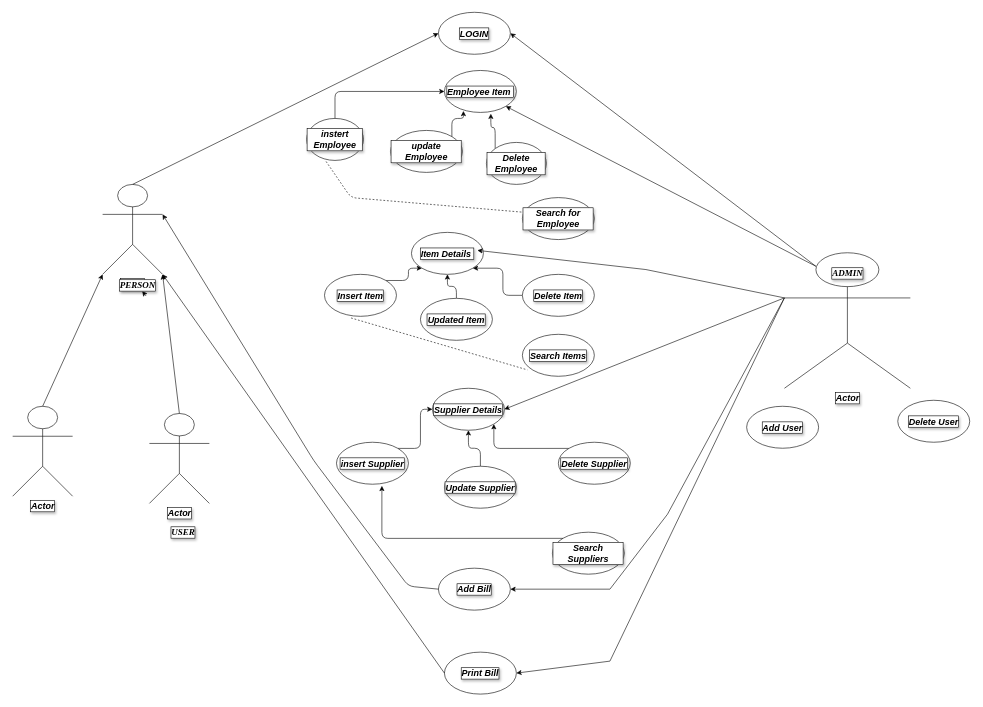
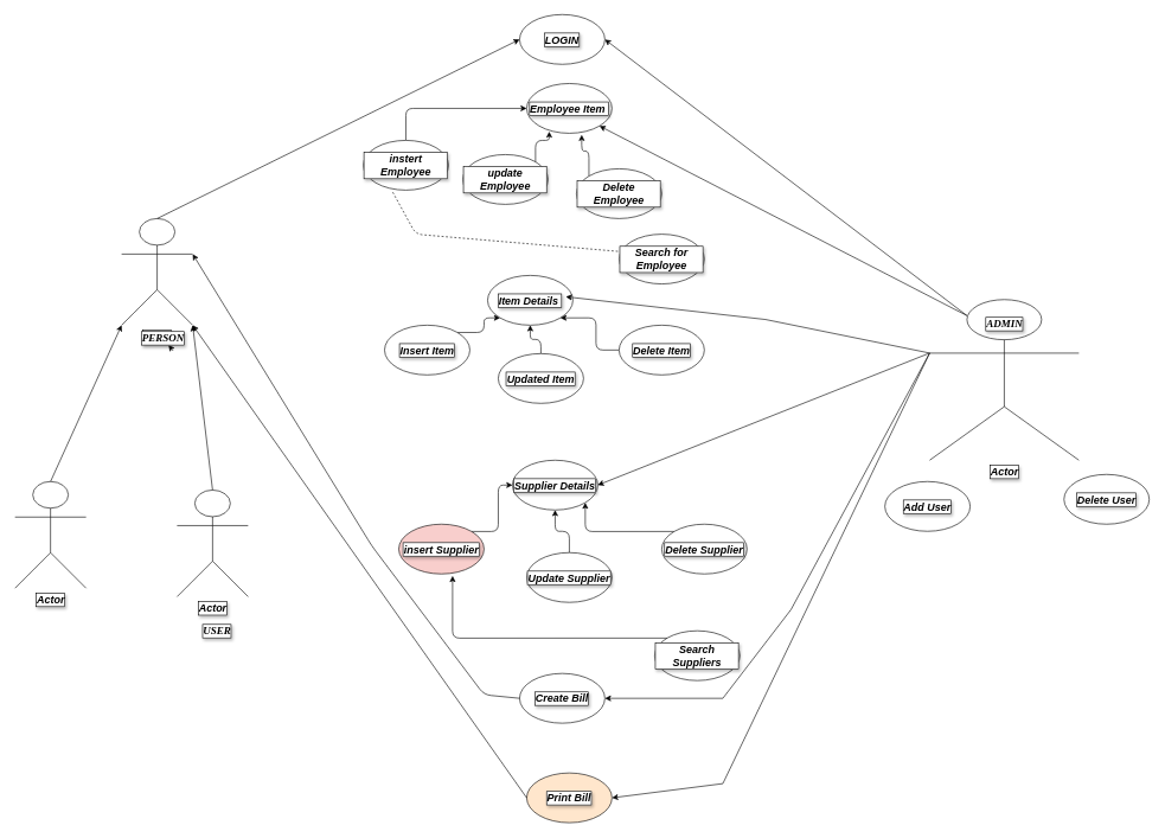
  <mxCell id="0" />
  <mxCell id="1" parent="0" />
  <mxCell id="2" value="&lt;span style=&quot;font-size: 15px;&quot;&gt;&lt;font style=&quot;font-size: 15px;&quot;&gt;LOGIN&lt;/font&gt;&lt;/span&gt;" style="ellipse;whiteSpace=wrap;html=1;rounded=0;fontStyle=3;fontSize=15;labelBackgroundColor=default;labelBorderColor=default;textShadow=1;" vertex="1" parent="1"><mxGeometry x="730" y="20" width="120" height="70" as="geometry" /></mxCell>
  <mxCell id="3" value="Employee Item&amp;nbsp;" style="ellipse;whiteSpace=wrap;html=1;rounded=0;fontStyle=3;fontSize=15;labelBackgroundColor=default;labelBorderColor=default;textShadow=1;" vertex="1" parent="1"><mxGeometry x="740" y="117" width="120" height="70" as="geometry" /></mxCell>
  <mxCell id="4" style="edgeStyle=orthogonalEdgeStyle;hachureGap=4;orthogonalLoop=1;jettySize=auto;html=1;exitX=0;exitY=0;exitDx=0;exitDy=0;fontFamily=Architects Daughter;fontSource=https%3A%2F%2Ffonts.googleapis.com%2Fcss%3Ffamily%3DArchitects%2BDaughter;entryX=0.645;entryY=1.031;entryDx=0;entryDy=0;entryPerimeter=0;fontStyle=3;fontSize=15;labelBackgroundColor=default;labelBorderColor=default;textShadow=1;" edge="1" parent="1" source="5" target="3"><mxGeometry relative="1" as="geometry"><mxPoint x="817.143" y="197" as="targetPoint" /></mxGeometry></mxCell>
- <mxCell id="5" value="Delete Employee" style="ellipse;whiteSpace=wrap;html=1;rounded=0;fontStyle=3;fontSize=15;labelBackgroundColor=default;labelBorderColor=default;textShadow=1;" vertex="1" parent="1"><mxGeometry x="810" y="237" width="100" height="70" as="geometry" /></mxCell>
+ <mxCell id="5" value="Delete Employee" style="ellipse;whiteSpace=wrap;html=1;rounded=0;fontStyle=3;fontSize=15;labelBackgroundColor=default;labelBorderColor=default;textShadow=1;" vertex="1" parent="1"><mxGeometry x="810" y="237" width="120" height="70" as="geometry" /></mxCell>
  <mxCell id="6" value="Search for Employee" style="ellipse;whiteSpace=wrap;html=1;rounded=0;fontStyle=3;fontSize=15;labelBackgroundColor=default;labelBorderColor=default;textShadow=1;" vertex="1" parent="1"><mxGeometry x="870" y="329" width="120" height="70" as="geometry" /></mxCell>
  <mxCell id="7" style="edgeStyle=orthogonalEdgeStyle;hachureGap=4;orthogonalLoop=1;jettySize=auto;html=1;exitX=0.5;exitY=0;exitDx=0;exitDy=0;entryX=0;entryY=0.5;entryDx=0;entryDy=0;fontFamily=Architects Daughter;fontSource=https%3A%2F%2Ffonts.googleapis.com%2Fcss%3Ffamily%3DArchitects%2BDaughter;fontStyle=3;fontSize=15;labelBackgroundColor=default;labelBorderColor=default;textShadow=1;" edge="1" parent="1" source="8" target="3"><mxGeometry relative="1" as="geometry" /></mxCell>
- <mxCell id="8" value="instert Employee" style="ellipse;whiteSpace=wrap;html=1;rounded=0;fontStyle=3;fontSize=15;labelBackgroundColor=default;labelBorderColor=default;textShadow=1;" vertex="1" parent="1"><mxGeometry x="510" y="197" width="95" height="70" as="geometry" /></mxCell>
+ <mxCell id="8" value="instert Employee" style="ellipse;whiteSpace=wrap;html=1;rounded=0;fontStyle=3;fontSize=15;labelBackgroundColor=default;labelBorderColor=default;textShadow=1;" vertex="1" parent="1"><mxGeometry x="510" y="197" width="120" height="70" as="geometry" /></mxCell>
  <mxCell id="9" value="update Employee" style="ellipse;whiteSpace=wrap;html=1;rounded=0;fontStyle=3;fontSize=15;labelBackgroundColor=default;labelBorderColor=default;textShadow=1;" vertex="1" parent="1"><mxGeometry x="650" y="217" width="120" height="70" as="geometry" /></mxCell>
  <mxCell id="10" style="edgeStyle=orthogonalEdgeStyle;hachureGap=4;orthogonalLoop=1;jettySize=auto;html=1;exitX=1;exitY=0;exitDx=0;exitDy=0;entryX=0;entryY=1;entryDx=0;entryDy=0;fontFamily=Architects Daughter;fontSource=https%3A%2F%2Ffonts.googleapis.com%2Fcss%3Ffamily%3DArchitects%2BDaughter;fontStyle=3;fontSize=15;labelBackgroundColor=default;labelBorderColor=default;textShadow=1;" edge="1" parent="1" source="11" target="12"><mxGeometry relative="1" as="geometry" /></mxCell>
  <mxCell id="11" value="Insert Item" style="ellipse;whiteSpace=wrap;html=1;rounded=0;fontStyle=3;fontSize=15;labelBackgroundColor=default;labelBorderColor=default;textShadow=1;" vertex="1" parent="1"><mxGeometry x="540" y="457" width="120" height="70" as="geometry" /></mxCell>
  <mxCell id="12" value="Item Details&amp;nbsp;" style="ellipse;whiteSpace=wrap;html=1;rounded=0;fontStyle=3;fontSize=15;labelBackgroundColor=default;labelBorderColor=default;textShadow=1;" vertex="1" parent="1"><mxGeometry x="685" y="387" width="120" height="70" as="geometry" /></mxCell>
  <mxCell id="13" style="edgeStyle=orthogonalEdgeStyle;hachureGap=4;orthogonalLoop=1;jettySize=auto;html=1;exitX=0;exitY=0.5;exitDx=0;exitDy=0;entryX=1;entryY=1;entryDx=0;entryDy=0;fontFamily=Architects Daughter;fontSource=https%3A%2F%2Ffonts.googleapis.com%2Fcss%3Ffamily%3DArchitects%2BDaughter;fontStyle=3;fontSize=15;labelBackgroundColor=default;labelBorderColor=default;textShadow=1;" edge="1" parent="1" source="14" target="12"><mxGeometry relative="1" as="geometry" /></mxCell>
  <mxCell id="14" value="Delete Item" style="ellipse;whiteSpace=wrap;html=1;rounded=0;fontStyle=3;fontSize=15;labelBackgroundColor=default;labelBorderColor=default;textShadow=1;" vertex="1" parent="1"><mxGeometry x="870" y="457" width="120" height="70" as="geometry" /></mxCell>
- <mxCell id="15" value="Search Items" style="ellipse;whiteSpace=wrap;html=1;rounded=0;fontStyle=3;fontSize=15;labelBackgroundColor=default;labelBorderColor=default;textShadow=1;" vertex="1" parent="1"><mxGeometry x="870" y="557" width="120" height="70" as="geometry" /></mxCell>
  <mxCell id="16" style="edgeStyle=orthogonalEdgeStyle;hachureGap=4;orthogonalLoop=1;jettySize=auto;html=1;exitX=0.5;exitY=0;exitDx=0;exitDy=0;entryX=0.5;entryY=1;entryDx=0;entryDy=0;fontFamily=Architects Daughter;fontSource=https%3A%2F%2Ffonts.googleapis.com%2Fcss%3Ffamily%3DArchitects%2BDaughter;fontStyle=3;fontSize=15;labelBackgroundColor=default;labelBorderColor=default;textShadow=1;" edge="1" parent="1" source="17" target="12"><mxGeometry relative="1" as="geometry" /></mxCell>
  <mxCell id="17" value="Updated Item" style="ellipse;whiteSpace=wrap;html=1;rounded=0;fontStyle=3;fontSize=15;labelBackgroundColor=default;labelBorderColor=default;textShadow=1;" vertex="1" parent="1"><mxGeometry x="700" y="497" width="120" height="70" as="geometry" /></mxCell>
  <mxCell id="18" value="Search Suppliers" style="ellipse;whiteSpace=wrap;html=1;rounded=0;fontStyle=3;fontSize=15;labelBackgroundColor=default;labelBorderColor=default;textShadow=1;" vertex="1" parent="1"><mxGeometry x="920" y="887" width="120" height="70" as="geometry" /></mxCell>
  <mxCell id="19" style="edgeStyle=orthogonalEdgeStyle;hachureGap=4;orthogonalLoop=1;jettySize=auto;html=1;exitX=0;exitY=0;exitDx=0;exitDy=0;entryX=1;entryY=1;entryDx=0;entryDy=0;fontFamily=Architects Daughter;fontSource=https%3A%2F%2Ffonts.googleapis.com%2Fcss%3Ffamily%3DArchitects%2BDaughter;fontStyle=3;fontSize=15;labelBackgroundColor=default;labelBorderColor=default;textShadow=1;" edge="1" parent="1" source="20" target="25"><mxGeometry relative="1" as="geometry" /></mxCell>
  <mxCell id="20" value="Delete Supplier" style="ellipse;whiteSpace=wrap;html=1;rounded=0;fontStyle=3;fontSize=15;labelBackgroundColor=default;labelBorderColor=default;textShadow=1;" vertex="1" parent="1"><mxGeometry x="930" y="737" width="120" height="70" as="geometry" /></mxCell>
  <mxCell id="21" style="edgeStyle=orthogonalEdgeStyle;hachureGap=4;orthogonalLoop=1;jettySize=auto;html=1;exitX=0.5;exitY=0;exitDx=0;exitDy=0;entryX=0.5;entryY=1;entryDx=0;entryDy=0;fontFamily=Architects Daughter;fontSource=https%3A%2F%2Ffonts.googleapis.com%2Fcss%3Ffamily%3DArchitects%2BDaughter;fontStyle=3;fontSize=15;labelBackgroundColor=default;labelBorderColor=default;textShadow=1;" edge="1" parent="1" source="22" target="25"><mxGeometry relative="1" as="geometry" /></mxCell>
  <mxCell id="22" value="Update Supplier" style="ellipse;whiteSpace=wrap;html=1;rounded=0;fontStyle=3;fontSize=15;labelBackgroundColor=default;labelBorderColor=default;textShadow=1;" vertex="1" parent="1"><mxGeometry x="740" y="777" width="120" height="70" as="geometry" /></mxCell>
  <mxCell id="23" style="edgeStyle=orthogonalEdgeStyle;hachureGap=4;orthogonalLoop=1;jettySize=auto;html=1;exitX=1;exitY=0;exitDx=0;exitDy=0;entryX=0;entryY=0.5;entryDx=0;entryDy=0;fontFamily=Architects Daughter;fontSource=https%3A%2F%2Ffonts.googleapis.com%2Fcss%3Ffamily%3DArchitects%2BDaughter;fontStyle=3;fontSize=15;labelBackgroundColor=default;labelBorderColor=default;textShadow=1;" edge="1" parent="1" source="24" target="25"><mxGeometry relative="1" as="geometry" /></mxCell>
- <mxCell id="24" value="insert Supplier" style="ellipse;whiteSpace=wrap;html=1;rounded=0;fontStyle=3;fontSize=15;labelBackgroundColor=default;labelBorderColor=default;textShadow=1;" vertex="1" parent="1"><mxGeometry x="560" y="737" width="120" height="70" as="geometry" /></mxCell>
+ <mxCell id="24" value="insert Supplier" style="ellipse;whiteSpace=wrap;html=1;rounded=0;fontStyle=3;fontSize=15;labelBackgroundColor=default;labelBorderColor=default;textShadow=1;fillColor=#f8cecc;" vertex="1" parent="1"><mxGeometry x="560" y="737" width="120" height="70" as="geometry" /></mxCell>
  <mxCell id="25" value="Supplier Details" style="ellipse;whiteSpace=wrap;html=1;rounded=0;fontStyle=3;fontSize=15;labelBackgroundColor=default;labelBorderColor=default;textShadow=1;" vertex="1" parent="1"><mxGeometry x="720" y="647" width="120" height="70" as="geometry" /></mxCell>
- <mxCell id="26" value="Print Bill" style="ellipse;whiteSpace=wrap;html=1;rounded=0;fontStyle=3;fontSize=15;labelBackgroundColor=default;labelBorderColor=default;textShadow=1;" vertex="1" parent="1"><mxGeometry x="740" y="1087" width="120" height="70" as="geometry" /></mxCell>
- <mxCell id="27" value="Add Bill" style="ellipse;whiteSpace=wrap;html=1;rounded=0;fontStyle=3;fontSize=15;labelBackgroundColor=default;labelBorderColor=default;textShadow=1;" vertex="1" parent="1"><mxGeometry x="730" y="947" width="120" height="70" as="geometry" /></mxCell>
+ <mxCell id="26" value="Print Bill" style="ellipse;whiteSpace=wrap;html=1;rounded=0;fontStyle=3;fontSize=15;labelBackgroundColor=default;labelBorderColor=default;textShadow=1;fillColor=#ffe6cc;" vertex="1" parent="1"><mxGeometry x="740" y="1087" width="120" height="70" as="geometry" /></mxCell>
+ <mxCell id="27" value="Create Bill" style="ellipse;whiteSpace=wrap;html=1;rounded=0;fontStyle=3;fontSize=15;labelBackgroundColor=default;labelBorderColor=default;textShadow=1;" vertex="1" parent="1"><mxGeometry x="730" y="947" width="120" height="70" as="geometry" /></mxCell>
  <mxCell id="28" value="Actor" style="shape=umlActor;verticalLabelPosition=bottom;verticalAlign=top;html=1;outlineConnect=0;rounded=0;fontStyle=3;fontSize=15;labelBackgroundColor=default;labelBorderColor=default;textShadow=1;" vertex="1" parent="1"><mxGeometry x="1307" y="421" width="210" height="226" as="geometry" /></mxCell>
  <mxCell id="29" value="Actor" style="shape=umlActor;verticalLabelPosition=bottom;verticalAlign=top;html=1;outlineConnect=0;rounded=0;fontStyle=3;fontSize=15;labelBackgroundColor=default;labelBorderColor=default;textShadow=1;" vertex="1" parent="1"><mxGeometry x="170" y="307" width="100" height="150" as="geometry" /></mxCell>
  <mxCell id="30" value="Actor" style="shape=umlActor;verticalLabelPosition=bottom;verticalAlign=top;html=1;outlineConnect=0;rounded=0;fontStyle=3;fontSize=15;labelBackgroundColor=default;labelBorderColor=default;textShadow=1;" vertex="1" parent="1"><mxGeometry x="248" y="689" width="100" height="150" as="geometry" /></mxCell>
  <mxCell id="31" value="Actor" style="shape=umlActor;verticalLabelPosition=bottom;verticalAlign=top;html=1;outlineConnect=0;rounded=0;fontStyle=3;fontSize=15;labelBackgroundColor=default;labelBorderColor=default;textShadow=1;" vertex="1" parent="1"><mxGeometry x="20" y="677" width="100" height="150" as="geometry" /></mxCell>
  <mxCell id="32" value="" style="endArrow=classic;html=1;rounded=0;exitX=0.25;exitY=0.1;exitDx=0;exitDy=0;exitPerimeter=0;entryX=1;entryY=0.5;entryDx=0;entryDy=0;fontStyle=3;fontSize=15;labelBackgroundColor=default;labelBorderColor=default;textShadow=1;" edge="1" parent="1" source="28" target="2"><mxGeometry width="50" height="50" relative="1" as="geometry"><mxPoint x="1325" y="442" as="sourcePoint" /><mxPoint x="850" y="52" as="targetPoint" /></mxGeometry></mxCell>
  <mxCell id="33" value="" style="endArrow=classic;html=1;rounded=0;entryX=1;entryY=0.5;entryDx=0;entryDy=0;exitX=0;exitY=0.333;exitDx=0;exitDy=0;exitPerimeter=0;fontStyle=3;fontSize=15;labelBackgroundColor=default;labelBorderColor=default;textShadow=1;" edge="1" parent="1" source="28" target="27"><mxGeometry width="50" height="50" relative="1" as="geometry"><mxPoint x="1316" y="497" as="sourcePoint" /><mxPoint x="1112" y="977" as="targetPoint" /><Array as="points"><mxPoint x="1112" y="857" /><mxPoint x="1016" y="982" /></Array></mxGeometry></mxCell>
  <mxCell id="34" value="" style="endArrow=classic;html=1;rounded=0;entryX=1;entryY=0.5;entryDx=0;entryDy=0;exitX=0;exitY=0.333;exitDx=0;exitDy=0;exitPerimeter=0;fontStyle=3;fontSize=15;labelBackgroundColor=default;labelBorderColor=default;textShadow=1;" edge="1" parent="1" source="28"><mxGeometry width="50" height="50" relative="1" as="geometry"><mxPoint x="1316" y="502" as="sourcePoint" /><mxPoint x="795" y="417" as="targetPoint" /><Array as="points"><mxPoint x="1076" y="449" /></Array></mxGeometry></mxCell>
  <mxCell id="35" value="" style="endArrow=classic;html=1;rounded=0;exitX=0.25;exitY=0.1;exitDx=0;exitDy=0;exitPerimeter=0;entryX=1;entryY=1;entryDx=0;entryDy=0;fontStyle=3;fontSize=15;labelBackgroundColor=default;labelBorderColor=default;textShadow=1;" edge="1" parent="1" source="28" target="3"><mxGeometry width="50" height="50" relative="1" as="geometry"><mxPoint x="1315" y="507" as="sourcePoint" /><mxPoint x="840" y="117" as="targetPoint" /></mxGeometry></mxCell>
  <mxCell id="36" value="" style="endArrow=classic;html=1;rounded=0;entryX=1;entryY=0.5;entryDx=0;entryDy=0;exitX=0;exitY=0.333;exitDx=0;exitDy=0;exitPerimeter=0;fontStyle=3;fontSize=15;labelBackgroundColor=default;labelBorderColor=default;textShadow=1;" edge="1" parent="1" source="28" target="26"><mxGeometry width="50" height="50" relative="1" as="geometry"><mxPoint x="1316" y="509" as="sourcePoint" /><mxPoint x="850" y="1102" as="targetPoint" /><Array as="points"><mxPoint x="1016" y="1102" /></Array></mxGeometry></mxCell>
  <mxCell id="37" style="edgeStyle=orthogonalEdgeStyle;hachureGap=4;orthogonalLoop=1;jettySize=auto;html=1;exitX=0;exitY=0;exitDx=0;exitDy=0;entryX=0.631;entryY=1.039;entryDx=0;entryDy=0;entryPerimeter=0;fontFamily=Architects Daughter;fontSource=https%3A%2F%2Ffonts.googleapis.com%2Fcss%3Ffamily%3DArchitects%2BDaughter;fontStyle=3;fontSize=15;labelBackgroundColor=default;labelBorderColor=default;textShadow=1;" edge="1" parent="1" source="18" target="24"><mxGeometry relative="1" as="geometry" /></mxCell>
  <mxCell id="38" value="" style="endArrow=classic;html=1;hachureGap=4;fontFamily=Architects Daughter;fontSource=https%3A%2F%2Ffonts.googleapis.com%2Fcss%3Ffamily%3DArchitects%2BDaughter;exitX=0;exitY=0.5;exitDx=0;exitDy=0;entryX=1;entryY=1;entryDx=0;entryDy=0;entryPerimeter=0;fontStyle=3;fontSize=15;labelBackgroundColor=default;labelBorderColor=default;textShadow=1;" edge="1" parent="1" source="26" target="29"><mxGeometry width="50" height="50" relative="1" as="geometry"><mxPoint x="743.12" y="1206.88" as="sourcePoint" /><mxPoint x="280" y="457" as="targetPoint" /></mxGeometry></mxCell>
  <mxCell id="39" value="" style="endArrow=classic;html=1;hachureGap=4;fontFamily=Architects Daughter;fontSource=https%3A%2F%2Ffonts.googleapis.com%2Fcss%3Ffamily%3DArchitects%2BDaughter;exitX=0;exitY=0.5;exitDx=0;exitDy=0;entryX=1;entryY=0.333;entryDx=0;entryDy=0;entryPerimeter=0;fontStyle=3;fontSize=15;labelBackgroundColor=default;labelBorderColor=default;textShadow=1;" edge="1" parent="1" source="27" target="29"><mxGeometry width="50" height="50" relative="1" as="geometry"><mxPoint x="750" y="1104.5" as="sourcePoint" /><mxPoint x="290" y="439.5" as="targetPoint" /><Array as="points"><mxPoint x="680" y="977" /><mxPoint x="522" y="767.5" /></Array></mxGeometry></mxCell>
  <mxCell id="40" style="edgeStyle=orthogonalEdgeStyle;hachureGap=4;orthogonalLoop=1;jettySize=auto;html=1;exitX=1;exitY=0;exitDx=0;exitDy=0;entryX=0.264;entryY=0.965;entryDx=0;entryDy=0;entryPerimeter=0;fontFamily=Architects Daughter;fontSource=https%3A%2F%2Ffonts.googleapis.com%2Fcss%3Ffamily%3DArchitects%2BDaughter;fontStyle=3;fontSize=15;labelBackgroundColor=default;labelBorderColor=default;textShadow=1;" edge="1" parent="1" source="9" target="3"><mxGeometry relative="1" as="geometry" /></mxCell>
  <mxCell id="41" value="" style="endArrow=none;dashed=1;html=1;hachureGap=4;fontFamily=Architects Daughter;fontSource=https%3A%2F%2Ffonts.googleapis.com%2Fcss%3Ffamily%3DArchitects%2BDaughter;exitX=-0.014;exitY=0.345;exitDx=0;exitDy=0;exitPerimeter=0;entryX=0.336;entryY=1.01;entryDx=0;entryDy=0;entryPerimeter=0;fontStyle=3;fontSize=15;labelBackgroundColor=default;labelBorderColor=default;textShadow=1;" edge="1" parent="1" source="6" target="8"><mxGeometry width="50" height="50" relative="1" as="geometry"><mxPoint x="850" y="355.15" as="sourcePoint" /><mxPoint x="558" y="305" as="targetPoint" /><Array as="points"><mxPoint x="584" y="329" /></Array></mxGeometry></mxCell>
- <mxCell id="42" value="" style="endArrow=none;dashed=1;html=1;hachureGap=4;fontFamily=Architects Daughter;fontSource=https%3A%2F%2Ffonts.googleapis.com%2Fcss%3Ffamily%3DArchitects%2BDaughter;entryX=0.069;entryY=0.847;entryDx=0;entryDy=0;entryPerimeter=0;exitX=0.369;exitY=1.039;exitDx=0;exitDy=0;exitPerimeter=0;fontStyle=3;fontSize=15;labelBackgroundColor=default;labelBorderColor=default;textShadow=1;" edge="1" parent="1" source="11" target="15"><mxGeometry width="50" height="50" relative="1" as="geometry"><mxPoint x="836" y="607" as="sourcePoint" /><mxPoint x="886" y="557" as="targetPoint" /></mxGeometry></mxCell>
  <mxCell id="43" value="Add User" style="ellipse;whiteSpace=wrap;html=1;rounded=0;fontStyle=3;fontSize=15;labelBackgroundColor=default;labelBorderColor=default;textShadow=1;" vertex="1" parent="1"><mxGeometry x="1244" y="677" width="120" height="70" as="geometry" /></mxCell>
  <mxCell id="44" value="Delete User" style="ellipse;whiteSpace=wrap;html=1;rounded=0;fontStyle=3;fontSize=15;labelBackgroundColor=default;labelBorderColor=default;textShadow=1;" vertex="1" parent="1"><mxGeometry x="1496" y="667" width="120" height="70" as="geometry" /></mxCell>
  <mxCell id="45" value="&lt;span style=&quot;font-size: 15px;&quot;&gt;ADMIN&lt;/span&gt;" style="text;html=1;align=center;verticalAlign=middle;resizable=0;points=[];autosize=1;strokeColor=none;fillColor=none;fontFamily=Architects Daughter;fontSource=https%3A%2F%2Ffonts.googleapis.com%2Fcss%3Ffamily%3DArchitects%2BDaughter;fontStyle=3;fontSize=15;labelBackgroundColor=default;labelBorderColor=default;textShadow=1;" vertex="1" parent="1"><mxGeometry x="1376" y="437" width="72" height="36" as="geometry" /></mxCell>
  <mxCell id="46" value="" style="endArrow=classic;html=1;hachureGap=4;fontFamily=Architects Daughter;fontSource=https%3A%2F%2Ffonts.googleapis.com%2Fcss%3Ffamily%3DArchitects%2BDaughter;fontStyle=3;fontSize=15;labelBackgroundColor=default;labelBorderColor=default;textShadow=1;entryX=0;entryY=1;entryDx=0;entryDy=0;entryPerimeter=0;exitX=0.5;exitY=0;exitDx=0;exitDy=0;exitPerimeter=0;" edge="1" parent="1" source="31" target="29"><mxGeometry width="50" height="50" relative="1" as="geometry"><mxPoint x="70" y="637" as="sourcePoint" /><mxPoint x="164" y="473" as="targetPoint" /></mxGeometry></mxCell>
  <mxCell id="47" value="" style="endArrow=classic;html=1;hachureGap=4;fontFamily=Architects Daughter;fontSource=https%3A%2F%2Ffonts.googleapis.com%2Fcss%3Ffamily%3DArchitects%2BDaughter;fontStyle=3;fontSize=15;labelBackgroundColor=default;labelBorderColor=default;textShadow=1;" edge="1" parent="1" source="52"><mxGeometry width="50" height="50" relative="1" as="geometry"><mxPoint x="320" y="677" as="sourcePoint" /><mxPoint x="236" y="485" as="targetPoint" /></mxGeometry></mxCell>
  <mxCell id="48" value="&lt;span style=&quot;font-size: 15px;&quot;&gt;&lt;span style=&quot;font-size: 15px;&quot;&gt;USER&lt;/span&gt;&lt;/span&gt;" style="text;html=1;align=center;verticalAlign=middle;resizable=0;points=[];autosize=1;strokeColor=none;fillColor=none;fontFamily=Architects Daughter;fontSource=https%3A%2F%2Ffonts.googleapis.com%2Fcss%3Ffamily%3DArchitects%2BDaughter;fontStyle=3;fontSize=15;labelBackgroundColor=default;labelBorderColor=default;textShadow=1;" vertex="1" parent="1"><mxGeometry x="274" y="869" width="60" height="36" as="geometry" /></mxCell>
  <mxCell id="49" value="" style="endArrow=classic;html=1;hachureGap=4;fontFamily=Architects Daughter;fontSource=https%3A%2F%2Ffonts.googleapis.com%2Fcss%3Ffamily%3DArchitects%2BDaughter;exitX=0.5;exitY=0;exitDx=0;exitDy=0;exitPerimeter=0;entryX=0;entryY=0.5;entryDx=0;entryDy=0;fontStyle=3;fontSize=15;labelBackgroundColor=default;labelBorderColor=default;textShadow=1;" edge="1" parent="1" source="29" target="2"><mxGeometry width="50" height="50" relative="1" as="geometry"><mxPoint x="464" y="175" as="sourcePoint" /><mxPoint x="514" y="125" as="targetPoint" /></mxGeometry></mxCell>
  <mxCell id="50" value="" style="endArrow=classic;html=1;rounded=0;exitX=0;exitY=0.333;exitDx=0;exitDy=0;exitPerimeter=0;entryX=1;entryY=0.5;entryDx=0;entryDy=0;fontStyle=3;fontSize=15;labelBackgroundColor=default;labelBorderColor=default;textShadow=1;" edge="1" parent="1" source="28" target="25"><mxGeometry width="50" height="50" relative="1" as="geometry"><mxPoint x="1076" y="667" as="sourcePoint" /><mxPoint x="1126" y="617" as="targetPoint" /></mxGeometry></mxCell>
  <mxCell id="51" value="" style="endArrow=classic;html=1;hachureGap=4;fontFamily=Architects Daughter;fontSource=https%3A%2F%2Ffonts.googleapis.com%2Fcss%3Ffamily%3DArchitects%2BDaughter;fontStyle=3;fontSize=15;labelBackgroundColor=default;labelBorderColor=default;textShadow=1;entryX=1;entryY=1;entryDx=0;entryDy=0;entryPerimeter=0;exitX=0.5;exitY=0;exitDx=0;exitDy=0;exitPerimeter=0;" edge="1" parent="1" source="30" target="29"><mxGeometry width="50" height="50" relative="1" as="geometry"><mxPoint x="320" y="677" as="sourcePoint" /><mxPoint x="236" y="485" as="targetPoint" /></mxGeometry></mxCell>
  <mxCell id="52" value="&lt;span style=&quot;font-size: 15px;&quot;&gt;&lt;font style=&quot;font-size: 15px;&quot;&gt;PERSON&lt;/font&gt;&lt;/span&gt;" style="text;html=1;align=center;verticalAlign=middle;resizable=0;points=[];autosize=1;strokeColor=none;fillColor=none;fontFamily=Architects Daughter;fontSource=https%3A%2F%2Ffonts.googleapis.com%2Fcss%3Ffamily%3DArchitects%2BDaughter;fontStyle=3;fontSize=15;labelBackgroundColor=default;labelBorderColor=default;textShadow=1;" vertex="1" parent="1"><mxGeometry x="186" y="457" width="84" height="36" as="geometry" /></mxCell>
